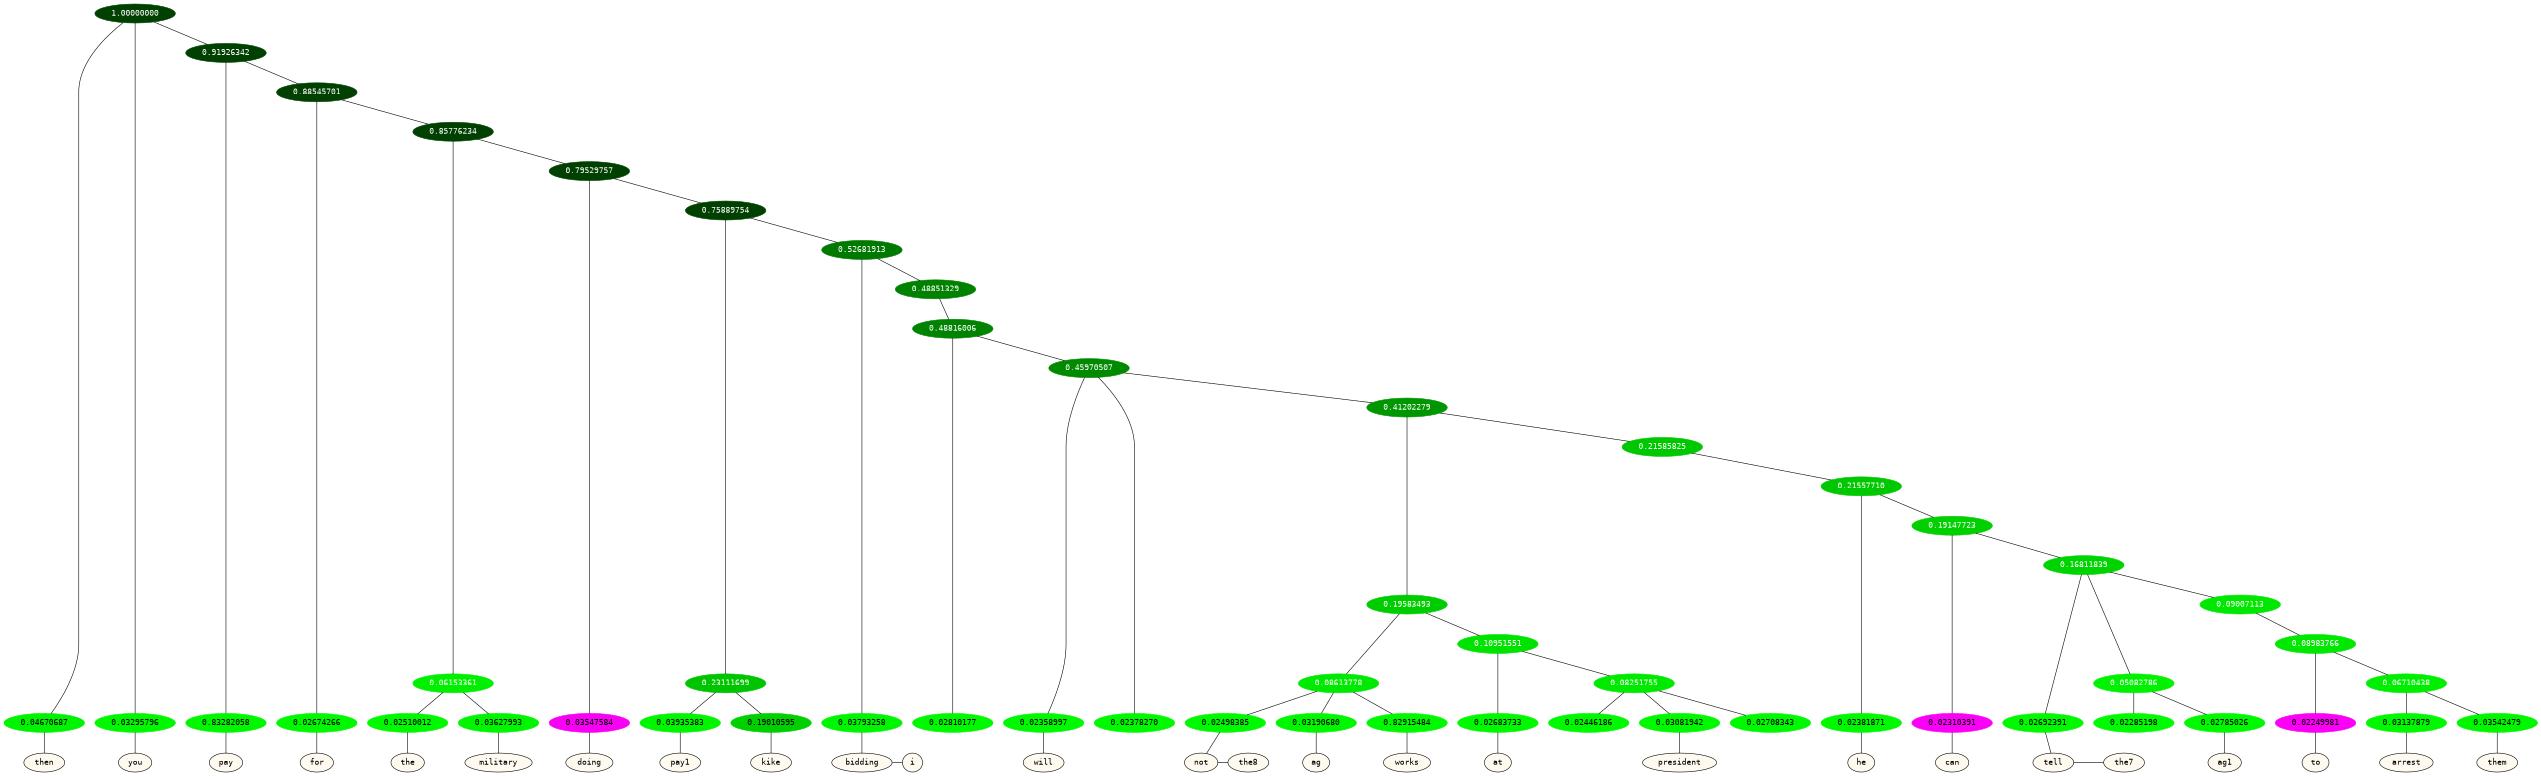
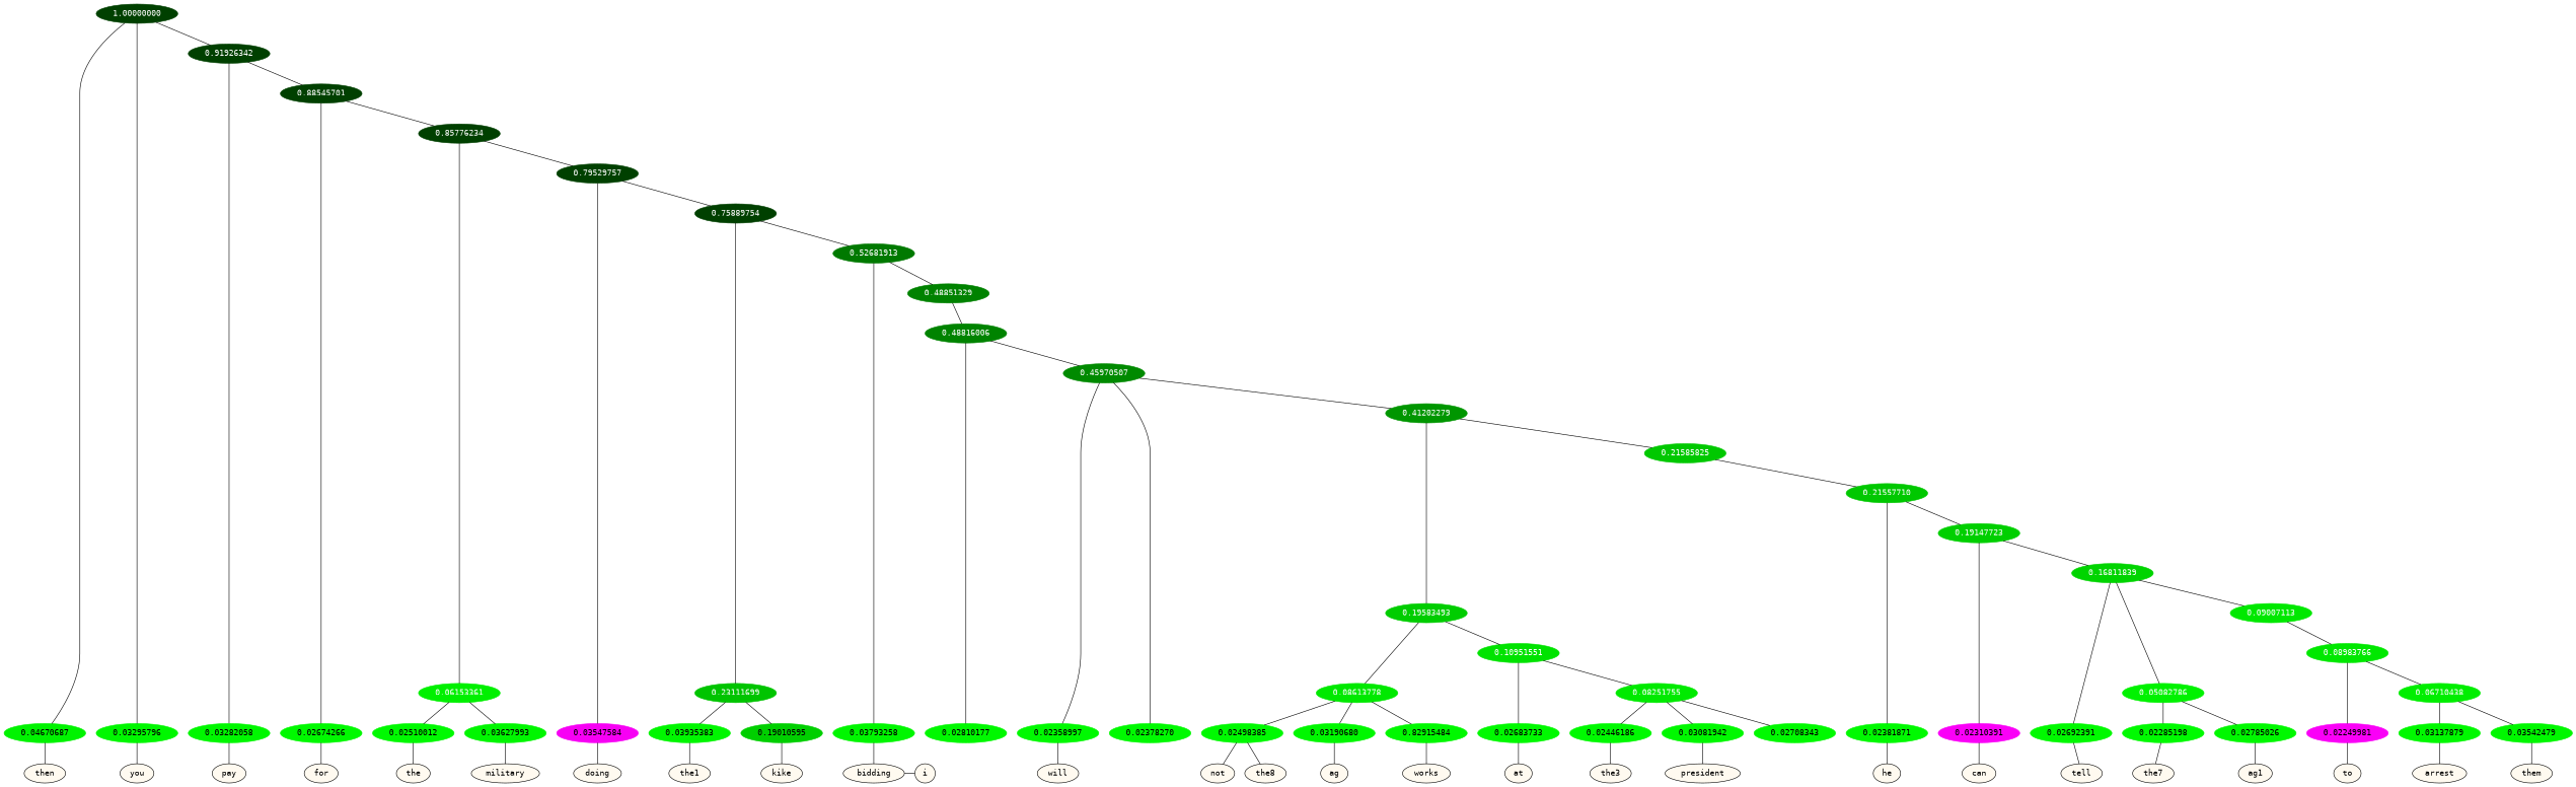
  graph {
    fontname="DejaVu Sans Mono"
    node [color=black fontname="DejaVu Sans Mono" format=png nodesep=0.001 ordering=out overlap_scaling=0.01 ranksep=0.001 style=filled fontcolor=black]
    edge [fontname="DejaVu Sans Mono"]
    n1 [fillcolor=floralwhite height=0.15 label=then style="filled,solid" width=0.15 fontcolor=""]
    n2 [fillcolor=floralwhite height=0.15 label=you style="filled,solid" width=0.15 fontcolor=""]
    n3 [fillcolor=floralwhite height=0.15 label=pay style="filled,solid" width=0.15 fontcolor=""]
    n4 [fillcolor=floralwhite height=0.15 label=for style="filled,solid" width=0.15 fontcolor=""]
    n5 [fillcolor=floralwhite height=0.15 label=the style="filled,solid" width=0.15 fontcolor=""]
    n6 [fillcolor=floralwhite height=0.15 label=military style="filled,solid" width=0.15 fontcolor=""]
    n7 [fillcolor=floralwhite height=0.15 label=doing style="filled,solid" width=0.15 fontcolor=""]
-   n8 [fillcolor=floralwhite height=0.15 label=pay1 style="filled,solid" width=0.15 fontcolor=""]
+   n8 [fillcolor=floralwhite height=0.15 label=the1 style="filled,solid" width=0.15 fontcolor=""]
    n9 [fillcolor=floralwhite height=0.15 label=kike style="filled,solid" width=0.15 fontcolor=""]
    n10 [fillcolor=floralwhite height=0.15 label=bidding style="filled,solid" width=0.15 fontcolor=""]
    n11 [fillcolor=floralwhite height=0.15 label=i style="filled,solid" width=0.15 fontcolor=""]
    n12 [fillcolor=floralwhite height=0.15 label=will style="filled,solid" width=0.15 fontcolor=""]
    n13 [fillcolor=floralwhite height=0.15 label=not style="filled,solid" width=0.15 fontcolor=""]
    n14 [fillcolor=floralwhite height=0.15 label=the8 style="filled,solid" width=0.15 fontcolor=""]
    n15 [fillcolor=floralwhite height=0.15 label=ag style="filled,solid" width=0.15 fontcolor=""]
    n16 [fillcolor=floralwhite height=0.15 label=works style="filled,solid" width=0.15 fontcolor=""]
    n17 [fillcolor=floralwhite height=0.15 label=at style="filled,solid" width=0.15 fontcolor=""]
+   n18 [fillcolor=floralwhite height=0.15 label=the3 style="filled,solid" width=0.15 fontcolor=""]
    n19 [fillcolor=floralwhite height=0.15 label=president style="filled,solid" width=0.15 fontcolor=""]
    n20 [fillcolor=floralwhite height=0.15 label=he style="filled,solid" width=0.15 fontcolor=""]
    n21 [fillcolor=floralwhite height=0.15 label=can style="filled,solid" width=0.15 fontcolor=""]
    n22 [fillcolor=floralwhite height=0.15 label=tell style="filled,solid" width=0.15 fontcolor=""]
    n23 [fillcolor=floralwhite height=0.15 label=the7 style="filled,solid" width=0.15 fontcolor=""]
    n24 [fillcolor=floralwhite height=0.15 label=ag1 style="filled,solid" width=0.15 fontcolor=""]
    n25 [fillcolor=floralwhite height=0.15 label=to style="filled,solid" width=0.15 fontcolor=""]
    n26 [fillcolor=floralwhite height=0.15 label=arrest style="filled,solid" width=0.15 fontcolor=""]
    n27 [fillcolor=floralwhite height=0.15 label=them style="filled,solid" width=0.15 fontcolor=""]
    n28 [color="0.334 1.000 0.953" height=0.15 label=0.04670687 width=0.15]
    n29 [color="0.334 1.000 0.967" height=0.15 label=0.03295796 width=0.15]
-   n30 [color="0.334 1.000 0.967" height=0.15 label=0.83282058 width=0.15]
+   n30 [color="0.334 1.000 0.967" height=0.15 label=0.03282058 width=0.15]
    n31 [color="0.334 1.000 0.973" height=0.15 label=0.02674266 width=0.15]
    n32 [color="0.334 1.000 0.975" height=0.15 label=0.02510012 width=0.15]
    n33 [color="0.334 1.000 0.964" height=0.15 label=0.03627993 width=0.15]
    n34 [color="0.835 1.000 0.965" height=0.15 label=0.03547584 width=0.15]
    n35 [color="0.334 1.000 0.961" height=0.15 label=0.03935383 width=0.15]
    n36 [color="0.334 1.000 0.810" height=0.15 label=0.19010595 width=0.15]
    n37 [color="0.334 1.000 0.962" height=0.15 label=0.03793258 width=0.15]
    n38 [color="0.334 1.000 0.972" height=0.15 label=0.02810177 width=0.15]
    n39 [color="0.334 1.000 0.976" height=0.15 label=0.02358997 width=0.15]
    n40 [color="0.334 1.000 0.976" height=0.15 label=0.02378270 width=0.15]
    n41 [color="0.334 1.000 0.975" height=0.15 label=0.02498385 width=0.15]
    n42 [color="0.334 1.000 0.968" height=0.15 label=0.03190680 width=0.15]
    n43 [color="0.334 1.000 0.971" height=0.15 label=0.82915484 width=0.15]
    n44 [color="0.334 1.000 0.973" height=0.15 label=0.02683733 width=0.15]
    n45 [color="0.334 1.000 0.976" height=0.15 label=0.02446186 width=0.15]
    n46 [color="0.334 1.000 0.969" height=0.15 label=0.03081942 width=0.15]
    n47 [color="0.334 1.000 0.973" height=0.15 label=0.02708343 width=0.15]
    n48 [color="0.334 1.000 0.976" height=0.15 label=0.02381871 width=0.15]
    n49 [color="0.835 1.000 0.977" height=0.15 label=0.02310391 width=0.15]
    n50 [color="0.334 1.000 0.973" height=0.15 label=0.02692391 width=0.15]
    n51 [color="0.334 1.000 0.977" height=0.15 label=0.02285198 width=0.15]
    n52 [color="0.334 1.000 0.972" height=0.15 label=0.02785026 width=0.15]
    n53 [color="0.835 1.000 0.978" height=0.15 label=0.02249981 width=0.15]
    n54 [color="0.334 1.000 0.969" height=0.15 label=0.03137879 width=0.15]
    n55 [color="0.334 1.000 0.965" height=0.15 label=0.03542479 width=0.15]
    n56 [color="0.334 1.000 0.250" fontcolor=grey99 height=0.15 label=1.00000000 width=0.15]
    n57 [color="0.334 1.000 0.250" fontcolor=grey99 height=0.15 label=0.91926342 width=0.15]
    n58 [color="0.334 1.000 0.250" fontcolor=grey99 height=0.15 label=0.88545701 width=0.15]
    n59 [color="0.334 1.000 0.250" fontcolor=grey99 height=0.15 label=0.85776234 width=0.15]
    n60 [color="0.334 1.000 0.938" fontcolor=grey99 height=0.15 label=0.06153361 width=0.15]
    n61 [color="0.334 1.000 0.250" fontcolor=grey99 height=0.15 label=0.79529757 width=0.15]
    n62 [color="0.334 1.000 0.250" fontcolor=grey99 height=0.15 label=0.75889754 width=0.15]
    n63 [color="0.334 1.000 0.769" fontcolor=grey99 height=0.15 label=0.23111699 width=0.15]
    n64 [color="0.334 1.000 0.473" fontcolor=grey99 height=0.15 label=0.52681913 width=0.15]
    n65 [color="0.334 1.000 0.511" fontcolor=grey99 height=0.15 label=0.48851329 width=0.15]
    n66 [color="0.334 1.000 0.512" fontcolor=grey99 height=0.15 label=0.48816006 width=0.15]
    n67 [color="0.334 1.000 0.540" fontcolor=grey99 height=0.15 label=0.45970507 width=0.15]
    n68 [color="0.334 1.000 0.588" fontcolor=grey99 height=0.15 label=0.41202279 width=0.15]
    n69 [color="0.334 1.000 0.804" fontcolor=grey99 height=0.15 label=0.19583493 width=0.15]
    n70 [color="0.334 1.000 0.784" fontcolor=grey99 height=0.15 label=0.21585825 width=0.15]
    n71 [color="0.334 1.000 0.914" fontcolor=grey99 height=0.15 label=0.08613778 width=0.15]
    n72 [color="0.334 1.000 0.890" fontcolor=grey99 height=0.15 label=0.10951551 width=0.15]
    n73 [color="0.334 1.000 0.784" fontcolor=grey99 height=0.15 label=0.21557710 width=0.15]
    n74 [color="0.334 1.000 0.917" fontcolor=grey99 height=0.15 label=0.08251755 width=0.15]
    n75 [color="0.334 1.000 0.809" fontcolor=grey99 height=0.15 label=0.19147723 width=0.15]
    n76 [color="0.334 1.000 0.832" fontcolor=grey99 height=0.15 label=0.16811839 width=0.15]
    n77 [color="0.334 1.000 0.949" fontcolor=grey99 height=0.15 label=0.05082786 width=0.15]
    n78 [color="0.334 1.000 0.910" fontcolor=grey99 height=0.15 label=0.09007113 width=0.15]
    n79 [color="0.334 1.000 0.910" fontcolor=grey99 height=0.15 label=0.08983766 width=0.15]
    n80 [color="0.334 1.000 0.933" fontcolor=grey99 height=0.15 label=0.06710438 width=0.15]
    subgraph sub_1 {
      rank=same
      n1
      n2
      n3
      n4
      n5
      n6
      n7
      n8
      n9
      n10
      n11
      n12
      n13
      n14
      n15
      n16
      n17
+     n18
      n19
      n20
      n21
      n22
      n23
      n24
      n25
      n26
      n27
    }
    subgraph sub_2 {
      rank=same
      n28
      n29
      n30
      n31
      n32
      n33
      n34
      n35
      n36
      n37
      n38
      n39
      n40
      n41
      n42
      n43
      n44
      n45
      n46
      n47
      n48
      n49
      n50
      n51
      n52
      n53
      n54
      n55
    }
    n10 -- n11
    n28 -- n1
    n29 -- n2
    n30 -- n3
    n31 -- n4
    n32 -- n5
    n33 -- n6
    n34 -- n7
    n35 -- n8
    n36 -- n9
    n37 -- n10
    n39 -- n12
    n41 -- n13
-   n13 -- n14
+   n41 -- n14
    n42 -- n15
    n43 -- n16
    n44 -- n17
+   n45 -- n18
    n46 -- n19
    n48 -- n20
    n49 -- n21
    n50 -- n22
-   n22 -- n23
+   n51 -- n23
    n52 -- n24
    n53 -- n25
    n54 -- n26
    n55 -- n27
    n56 -- n28
    n56 -- n29
    n56 -- n57
    n57 -- n30
    n57 -- n58
    n58 -- n31
    n58 -- n59
    n59 -- n60
    n59 -- n61
    n60 -- n32
    n60 -- n33
    n61 -- n34
    n61 -- n62
    n62 -- n63
    n62 -- n64
    n63 -- n35
    n63 -- n36
    n64 -- n37
    n64 -- n65
    n65 -- n66
    n66 -- n38
    n66 -- n67
    n67 -- n39
    n67 -- n40
    n67 -- n68
    n68 -- n69
    n68 -- n70
    n69 -- n71
    n69 -- n72
    n70 -- n73
    n71 -- n41
    n71 -- n42
    n71 -- n43
    n72 -- n44
    n72 -- n74
    n73 -- n48
    n73 -- n75
    n74 -- n45
    n74 -- n46
    n74 -- n47
    n75 -- n49
    n75 -- n76
    n76 -- n50
    n76 -- n77
    n76 -- n78
    n77 -- n51
    n77 -- n52
    n78 -- n79
    n79 -- n53
    n79 -- n80
    n80 -- n54
    n80 -- n55
  }
